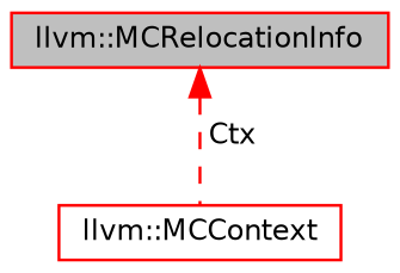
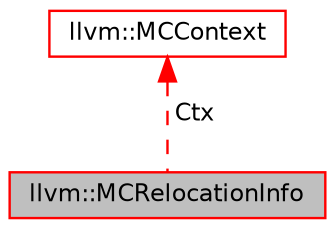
  digraph {
    node [color=red fontname=Helvetica fontsize=10 shape=record]
    n1 [fillcolor=grey75 fontcolor=black height=0.2 label="llvm::MCRelocationInfo" style=filled width=0.4]
    n2 [height=0.2 label="llvm::MCContext" width=0.4]
-   n1 -> n2 [color=red dir=back fontname=Helvetica fontsize=10 label=" Ctx" labelfontname=Helvetica labelfontsize=10 style=dashed]
+   n2 -> n1 [color=red dir=back fontname=Helvetica fontsize=10 label=" Ctx" labelfontname=Helvetica labelfontsize=10 style=dashed]
  }
